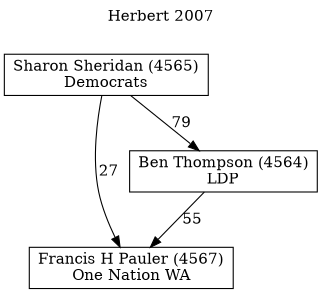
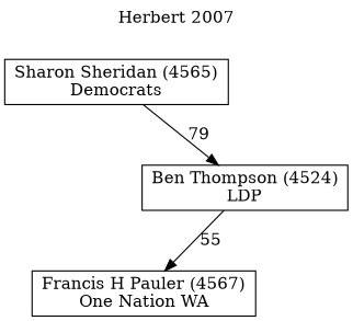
  digraph {
    label="Herbert 2007"
    labelloc=t
    mclimit=2
    node [shape=box]
    n1 [label="Francis H Pauler (4567)\nOne Nation WA"]
-   n2 [label="Ben Thompson (4564)\nLDP"]
+   n2 [label="Ben Thompson (4524)\nLDP"]
    n3 [label="Sharon Sheridan (4565)\nDemocrats"]
    n2 -> n1 [label=55]
-   n3 -> n1 [label=27]
    n3 -> n2 [label=79]
  }
